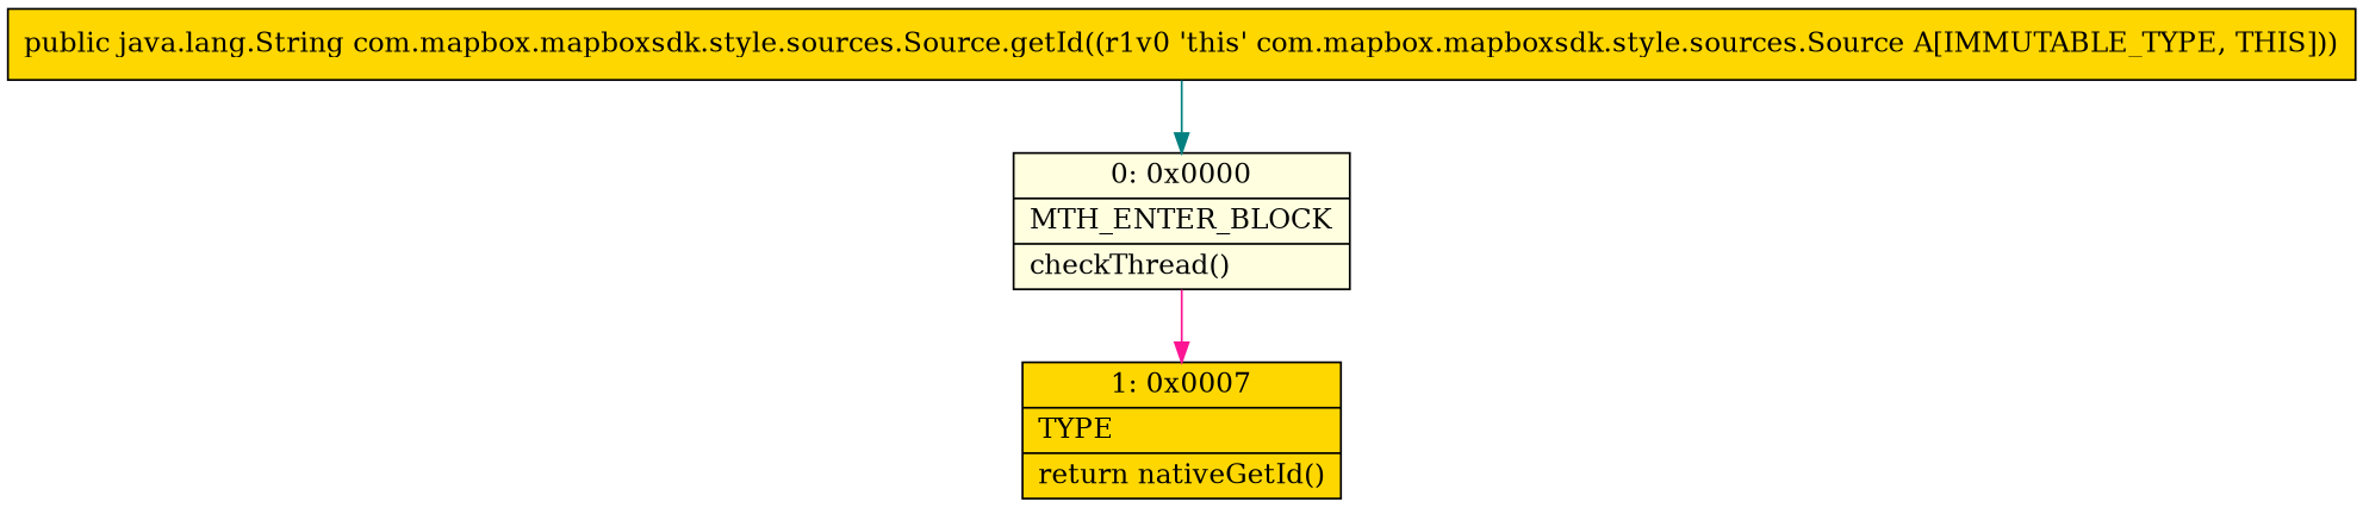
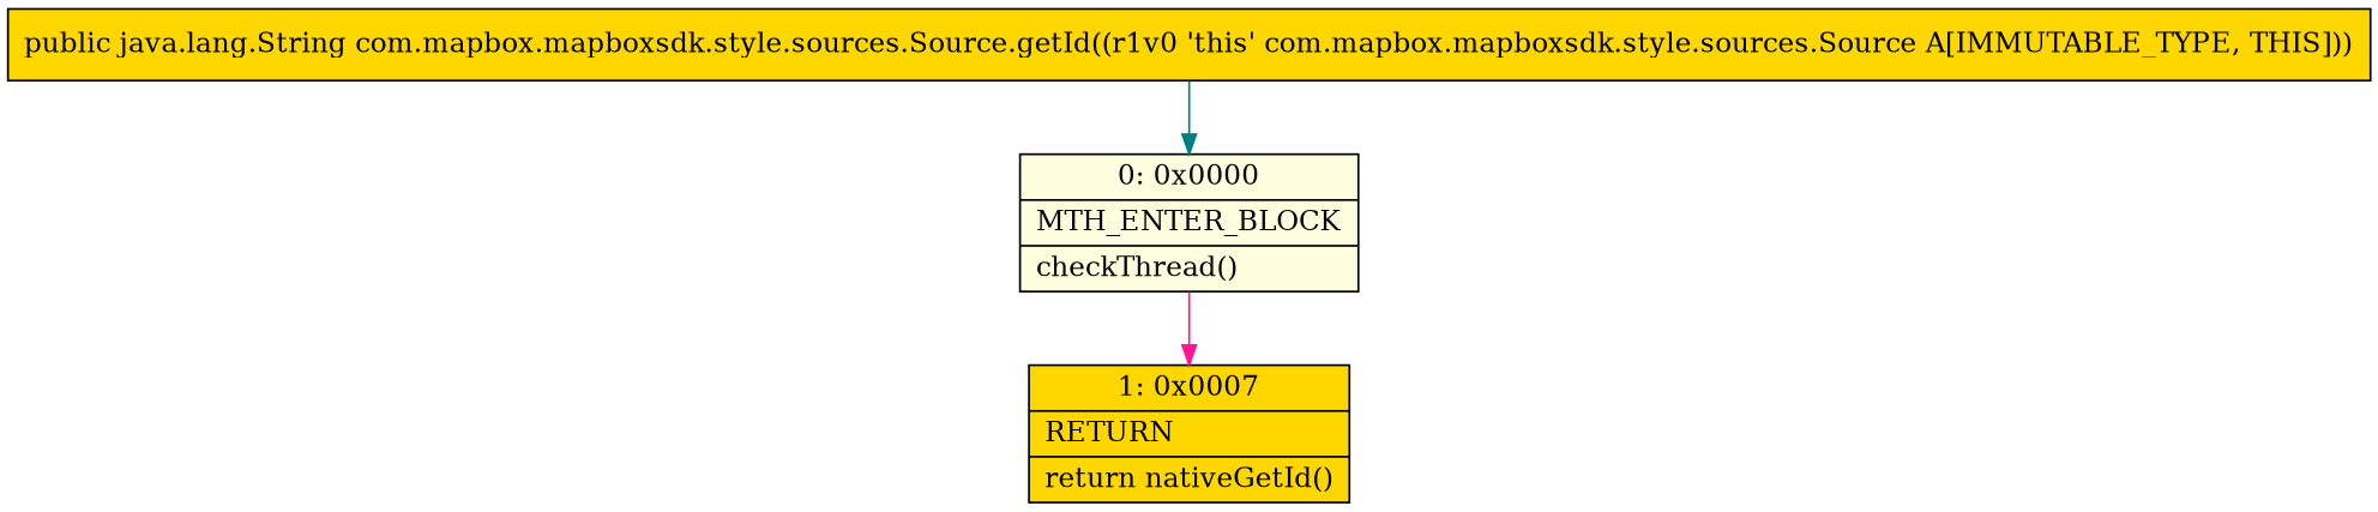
  digraph {
    node [shape=record style=filled fillcolor=gold]
    n1 [label="{0\:\ 0x0000|MTH_ENTER_BLOCK\l|checkThread()\l}" fillcolor=lightyellow]
-   n2 [label="{1\:\ 0x0007|TYPE\l|return nativeGetId()\l}"]
+   n2 [label="{1\:\ 0x0007|RETURN\l|return nativeGetId()\l}"]
    n3 [label="{public java.lang.String com.mapbox.mapboxsdk.style.sources.Source.getId((r1v0 'this' com.mapbox.mapboxsdk.style.sources.Source A[IMMUTABLE_TYPE, THIS])) }"]
    n1 -> n2 [color=deeppink]
    n3 -> n1 [color=teal]
  }
